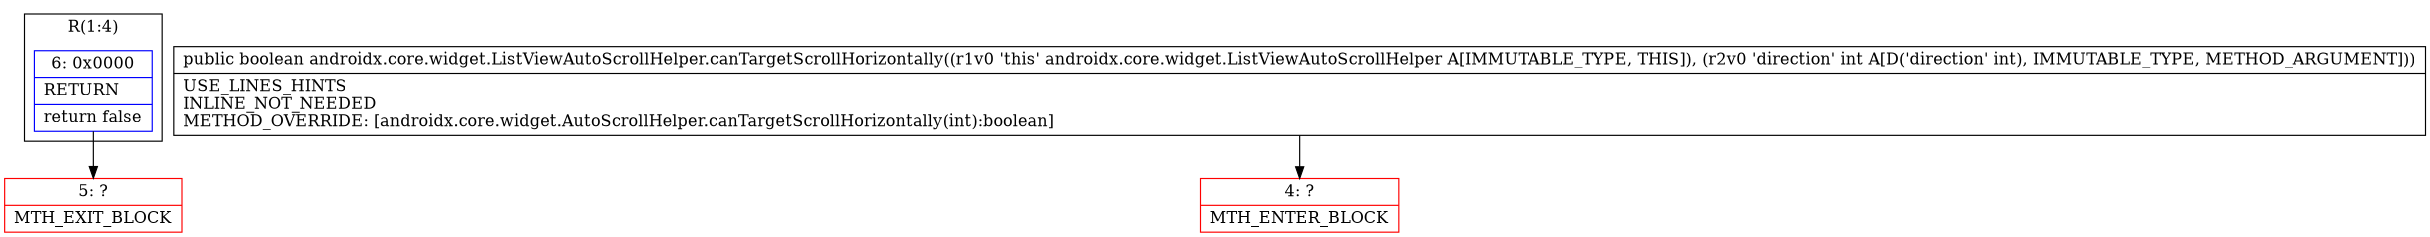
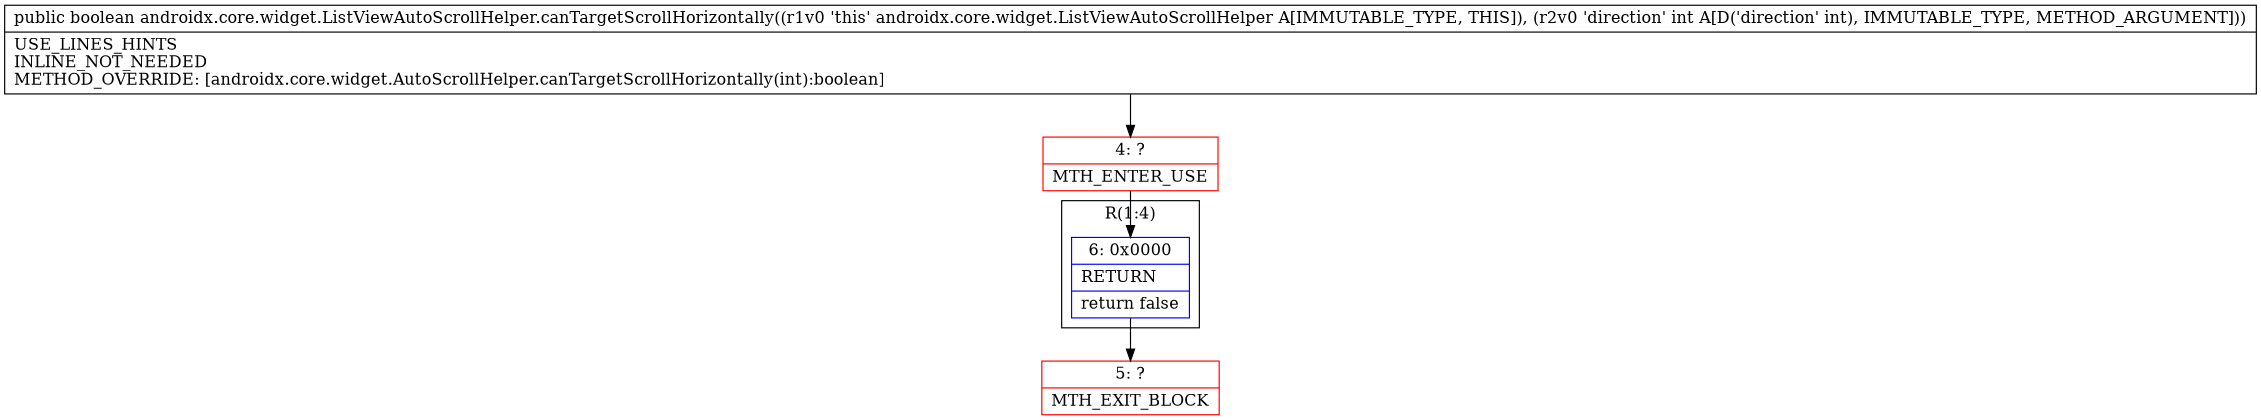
  digraph {
    node [color=red shape=record]
    n1 [color=blue label="{6\:\ 0x0000|RETURN\l|return false\l}"]
    n2 [label="{5\:\ ?|MTH_EXIT_BLOCK\l}"]
-   n3 [label="{4\:\ ?|MTH_ENTER_BLOCK\l}"]
+   n3 [label="{4\:\ ?|MTH_ENTER_USE\l}"]
    n4 [label="{public boolean androidx.core.widget.ListViewAutoScrollHelper.canTargetScrollHorizontally((r1v0 'this' androidx.core.widget.ListViewAutoScrollHelper A[IMMUTABLE_TYPE, THIS]), (r2v0 'direction' int A[D('direction' int), IMMUTABLE_TYPE, METHOD_ARGUMENT]))  | USE_LINES_HINTS\lINLINE_NOT_NEEDED\lMETHOD_OVERRIDE: [androidx.core.widget.AutoScrollHelper.canTargetScrollHorizontally(int):boolean]\l}" color=""]
    subgraph cluster_1 {
      label="R(1:4)"
      n1
    }
    n1 -> n2
+   n3 -> n1
    n4 -> n3
  }
